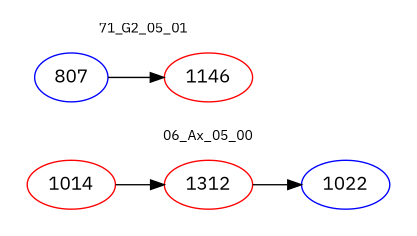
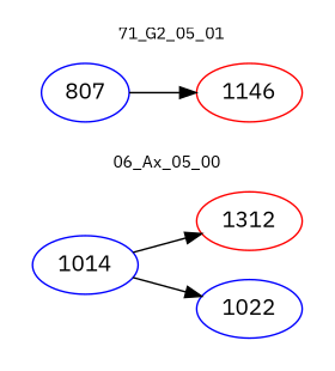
  digraph {
    fontname="IBM Plex Sans"
    rankdir=LR
    node [color=blue fontname="IBM Plex Sans"]
    edge [color=black fontname="IBM Plex Sans"]
-   n1 [color=red label=1014]
+   n1 [label=1014]
    n2 [label=1022]
    n3 [color=red label=1312]
    n4 [label=807]
    n5 [color=red label=1146]
    subgraph cluster_1 {
      color=white
      fontsize=10
      label="06_Ax_05_00"
      n1
      n2
      n3
    }
    subgraph cluster_2 {
      color=white
      fontsize=10
      label="71_G2_05_01"
      n4
      n5
    }
-   n3 -> n2
+   n1 -> n2
    n1 -> n3
    n4 -> n5
  }
